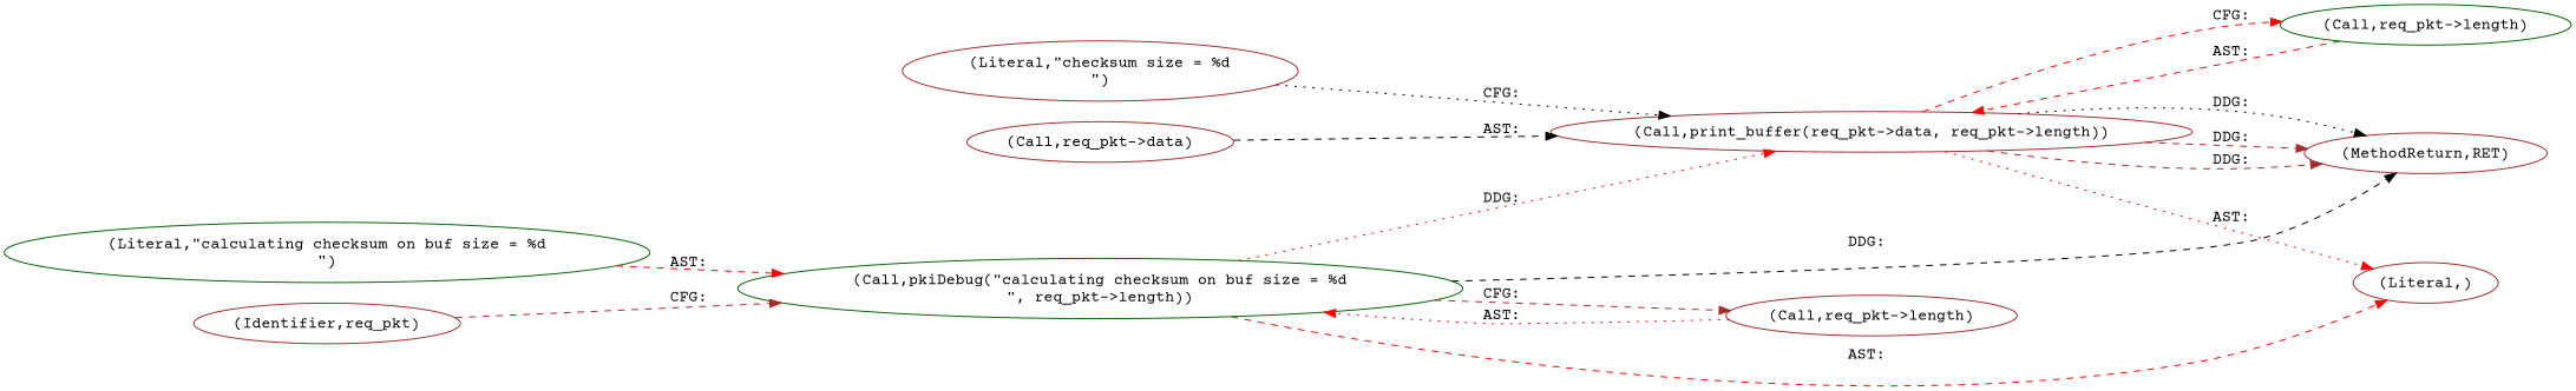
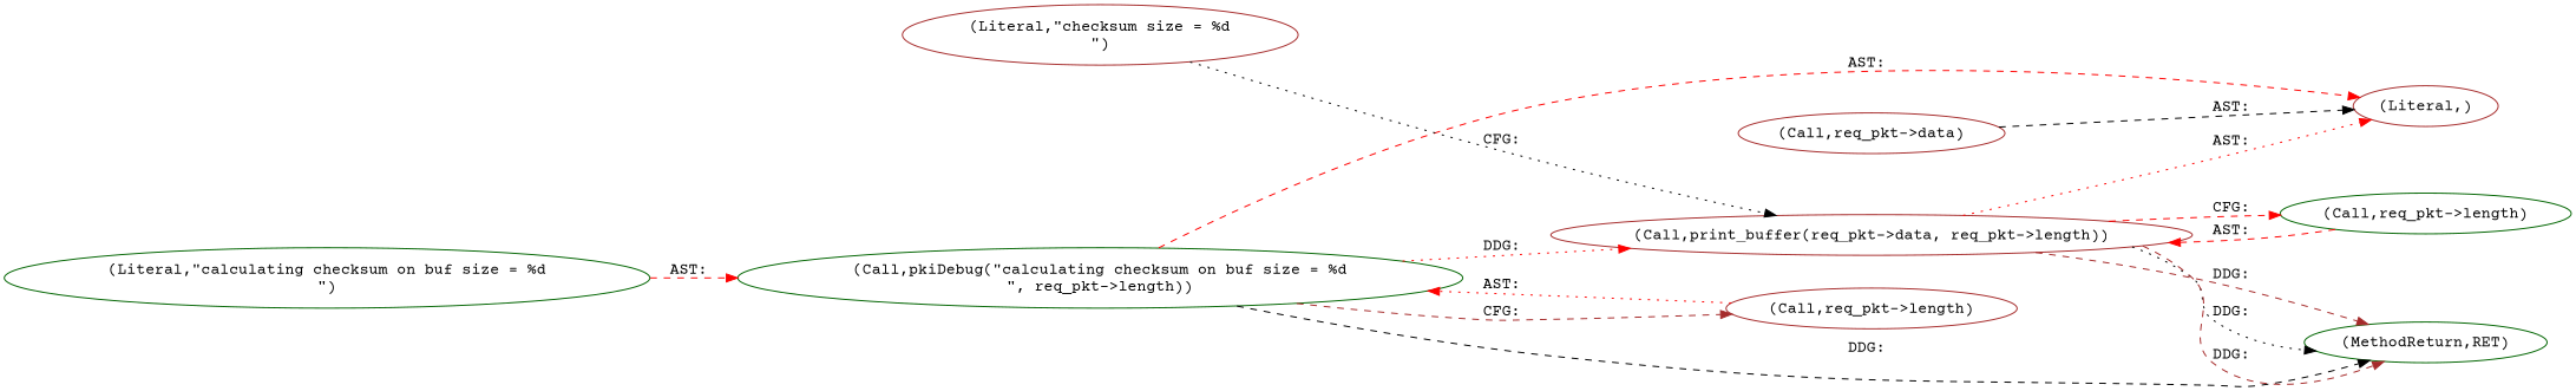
  digraph {
    fontname="Courier Prime"
    rankdir=LR
    node [color=brown fontname="Courier Prime"]
    edge [color=red fontname="Courier Prime" style=dashed]
    n1 [color=darkgreen label="(Call,pkiDebug(\"calculating checksum on buf size = %d\n\", req_pkt->length))"]
    n2 [label="(Call,print_buffer(req_pkt->data, req_pkt->length))"]
    n3 [label="(Call,req_pkt->length)"]
    n4 [label="(Literal,)"]
-   n5 [label="(MethodReturn,RET)"]
+   n5 [color=darkgreen label="(MethodReturn,RET)"]
    n6 [color=darkgreen label="(Call,req_pkt->length)"]
    n7 [color=darkgreen label="(Literal,\"calculating checksum on buf size = %d\n\")"]
-   n8 [label="(Identifier,req_pkt)"]
    n9 [label="(Literal,\"checksum size = %d\n\")"]
    n10 [label="(Call,req_pkt->data)"]
    n1 -> n2 [label="DDG: " style=dotted]
    n1 -> n3 [color=brown label="CFG: "]
    n1 -> n4 [label="AST: "]
    n1 -> n5 [color=black label="DDG: "]
    n2 -> n4 [label="AST: " style=dotted]
    n2 -> n5 [color=black label="DDG: " style=dotted]
    n2 -> n5 [color=brown label="DDG: "]
    n2 -> n5 [color=brown label="DDG: "]
    n2 -> n6 [label="CFG: "]
    n3 -> n1 [label="AST: " style=dotted]
    n6 -> n2 [label="AST: "]
    n7 -> n1 [label="AST: "]
-   n8 -> n1 [color=brown label="CFG: "]
    n9 -> n2 [color=black label="CFG: " style=dotted]
-   n10 -> n2 [color=black label="AST: "]
+   n10 -> n4 [color=black label="AST: "]
  }
